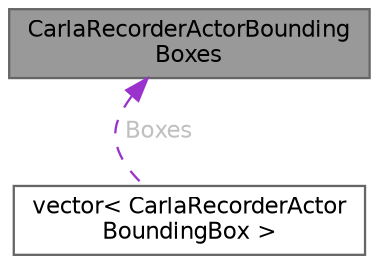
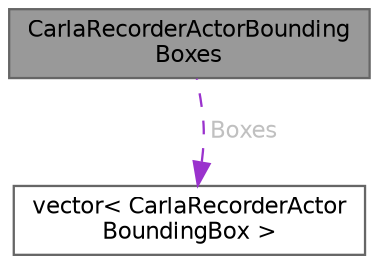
  digraph {
    node [color=gray40 fontname=Helvetica fontsize=10 shape=box style=filled]
    n1 [fillcolor=grey60 fontcolor=black height=0.2 label="CarlaRecorderActorBounding\lBoxes" width=0.4]
    n2 [fillcolor=white height=0.2 label="vector\< CarlaRecorderActor\lBoundingBox \>" width=0.4]
-   n1 -> n2 [color=darkorchid3 dir=back fontcolor=grey fontname=Helvetica fontsize=10 label=" Boxes" labelfontname=Helvetica labelfontsize=10 style=dashed]
+   n2 -> n1 [color=darkorchid3 dir=back fontcolor=grey fontname=Helvetica fontsize=10 label=" Boxes" labelfontname=Helvetica labelfontsize=10 style=dashed]
  }
